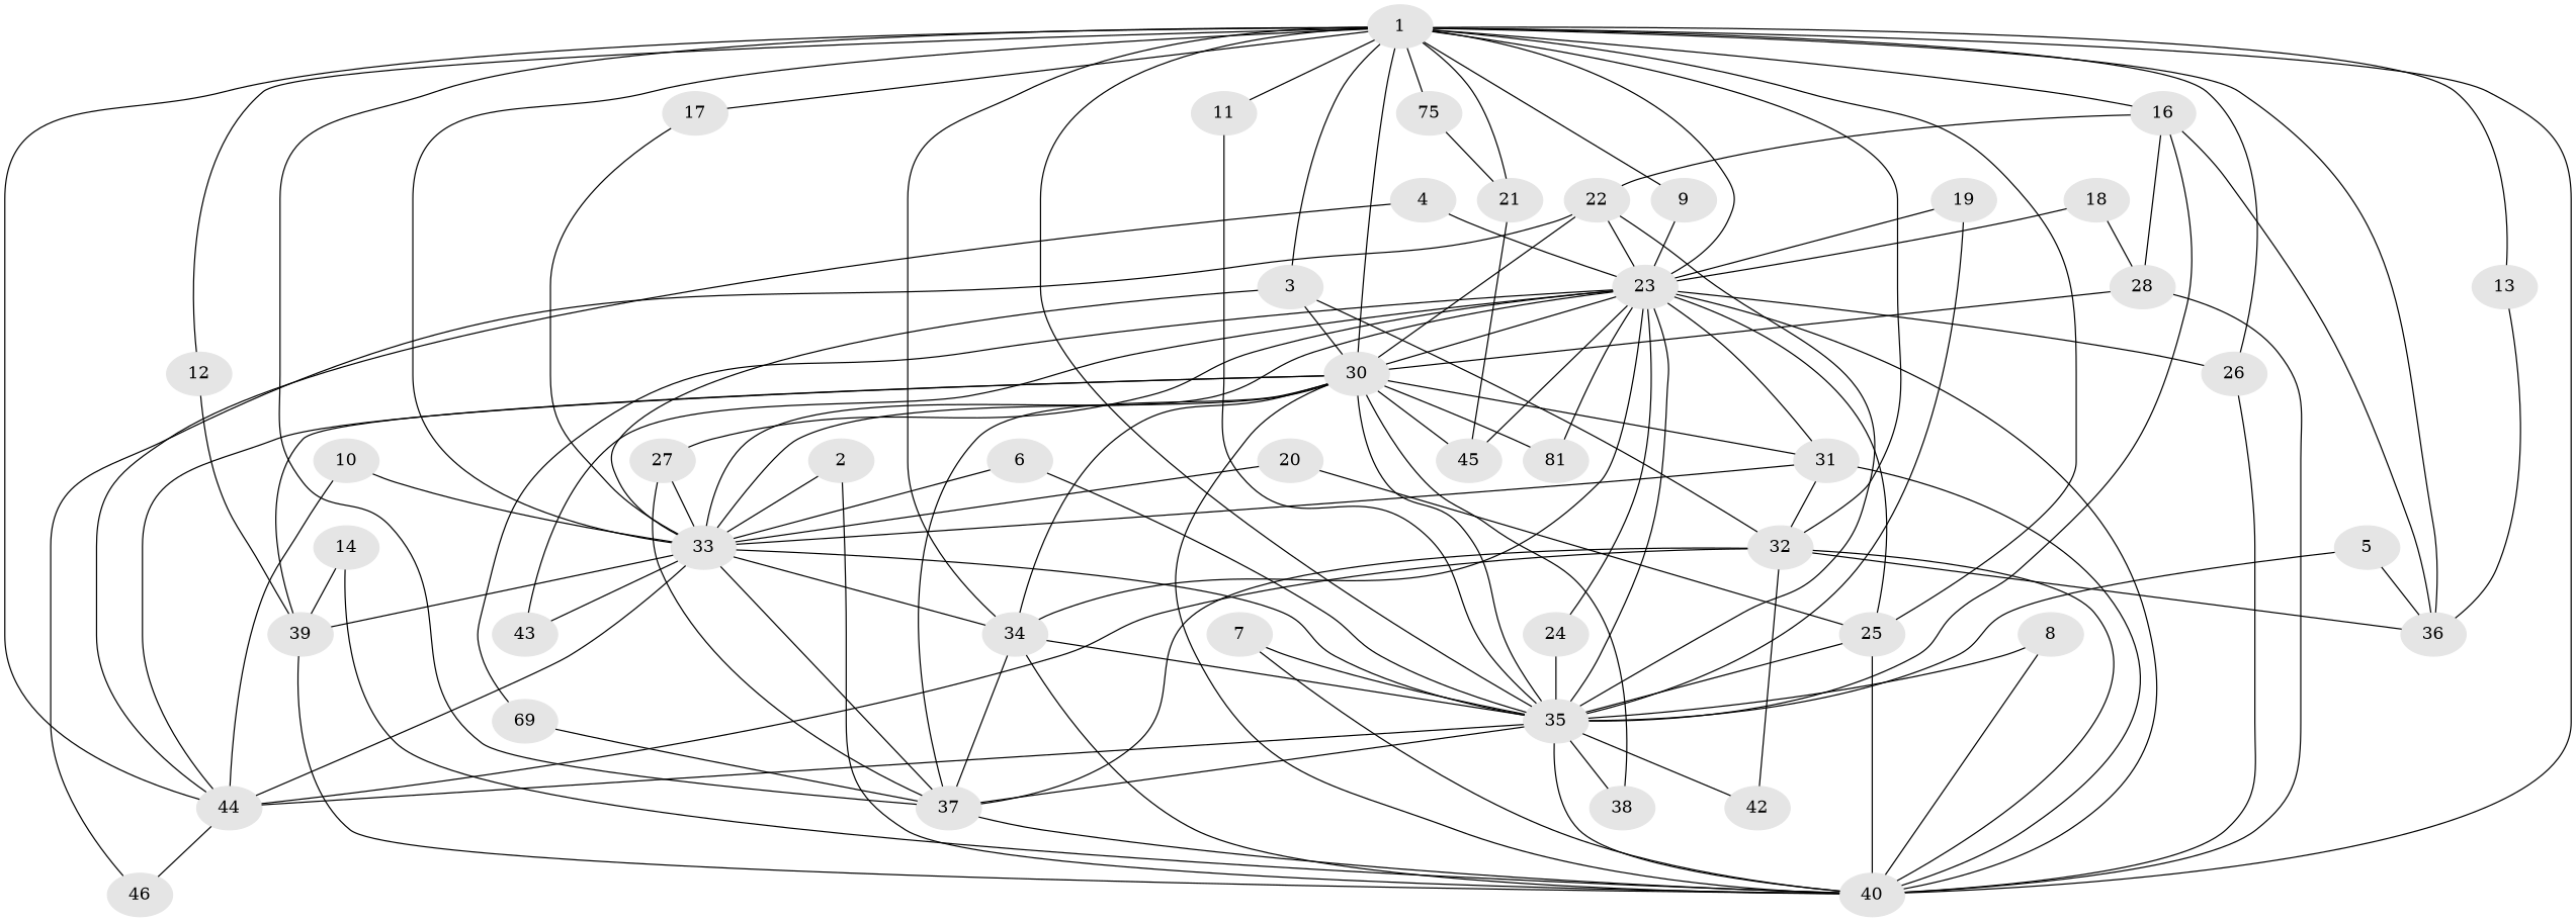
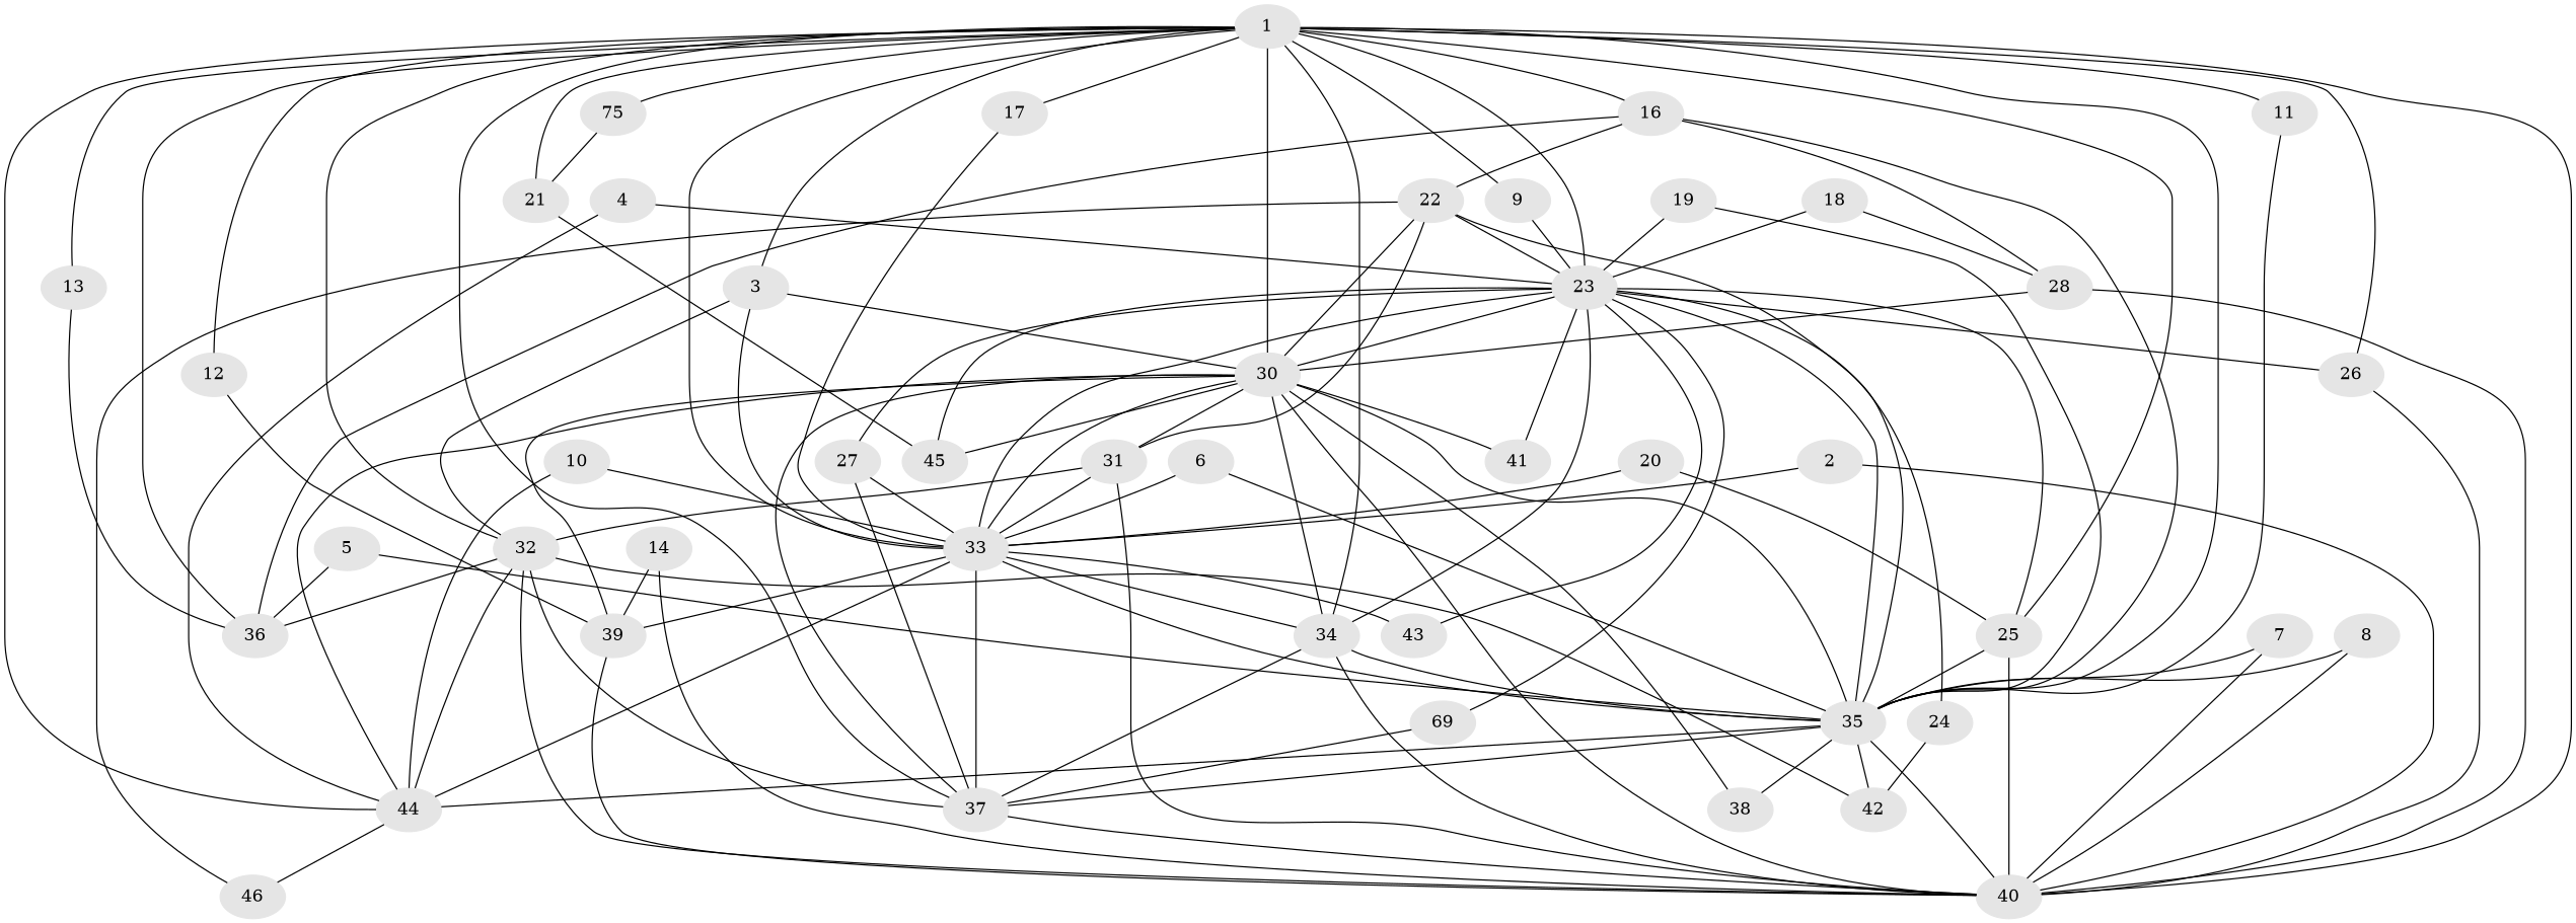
  graph {
    node [color=gray90 style=filled]
    edge [weight=1.0]
    1
    3
    9
    11
    12
    13
    n7 [label=75]
    16
    17
    21
    23
    25
    26
    30
    33
    34
    35
    36
    37
    40
    44
    32
    39
    22
    28
    45
    31
    24
    27
    n30 [label=69]
-   41 [label=81]
+   41
    43
    38
    42
    46
    2
    4
    5
    6
    7
    8
    10
    14
    18
    19
    20
    1 -- 3
    1 -- 9
    1 -- 11
    1 -- 12
    1 -- 13
    1 -- n7
    1 -- 16
    1 -- 17
    1 -- 21 [weight=2.0]
    1 -- 23 [weight=2.0]
    1 -- 25
    1 -- 26 [weight=2.0]
    1 -- 30 [weight=2.0]
    1 -- 33 [weight=3.0]
    1 -- 34 [weight=2.0]
    1 -- 35 [weight=2.0]
    1 -- 36
    1 -- 37 [weight=3.0]
    1 -- 40 [weight=4.0]
    1 -- 44
    1 -- 32
    3 -- 30
    3 -- 33
    3 -- 32
    9 -- 23
    11 -- 35
    12 -- 39
    13 -- 36
    n7 -- 21
    16 -- 35
    16 -- 36
    16 -- 22
    16 -- 28
    17 -- 33
    21 -- 45
    23 -- 25
    23 -- 26
    23 -- 30 [weight=2.0]
    23 -- 33
    23 -- 34 [weight=3.0]
    23 -- 35 [weight=3.0]
-   23 -- 40 [weight=2.0]
    23 -- 45
-   23 -- 31
+   22 -- 31
    23 -- 24
    23 -- 27
    23 -- n30
    23 -- 41
    23 -- 43
    25 -- 35
    25 -- 40 [weight=3.0]
    26 -- 40
    30 -- 33
    30 -- 34 [weight=2.0]
    30 -- 35
    30 -- 37
    30 -- 40 [weight=2.0]
    30 -- 44
    30 -- 39
    30 -- 45 [weight=2.0]
    30 -- 31
    30 -- 41
    30 -- 38
    33 -- 34
    33 -- 35
    33 -- 37
    33 -- 44 [weight=2.0]
    33 -- 39 [weight=2.0]
    33 -- 43
    34 -- 35
    34 -- 37 [weight=2.0]
    34 -- 40 [weight=2.0]
    35 -- 37
    35 -- 40 [weight=2.0]
    35 -- 44
    35 -- 38
    35 -- 42
    37 -- 40 [weight=2.0]
    44 -- 46
    32 -- 36
    32 -- 37
    32 -- 40
    32 -- 44
    32 -- 42
    39 -- 40
    22 -- 23
    22 -- 30
    22 -- 35
    22 -- 46
    28 -- 30
    28 -- 40 [weight=3.0]
    31 -- 33
    31 -- 40
    31 -- 32
-   24 -- 35 [weight=2.0]
+   24 -- 42 [weight=2.0]
    27 -- 33
    27 -- 37
    n30 -- 37
    2 -- 33
    2 -- 40
    4 -- 23 [weight=2.0]
    4 -- 44
    5 -- 35
    5 -- 36
    6 -- 33
    6 -- 35
    7 -- 35
    7 -- 40
    8 -- 35
    8 -- 40
    10 -- 33
    10 -- 44
    14 -- 40
    14 -- 39
    18 -- 23
    18 -- 28
    19 -- 23
    19 -- 35
    20 -- 25
    20 -- 33
  }
